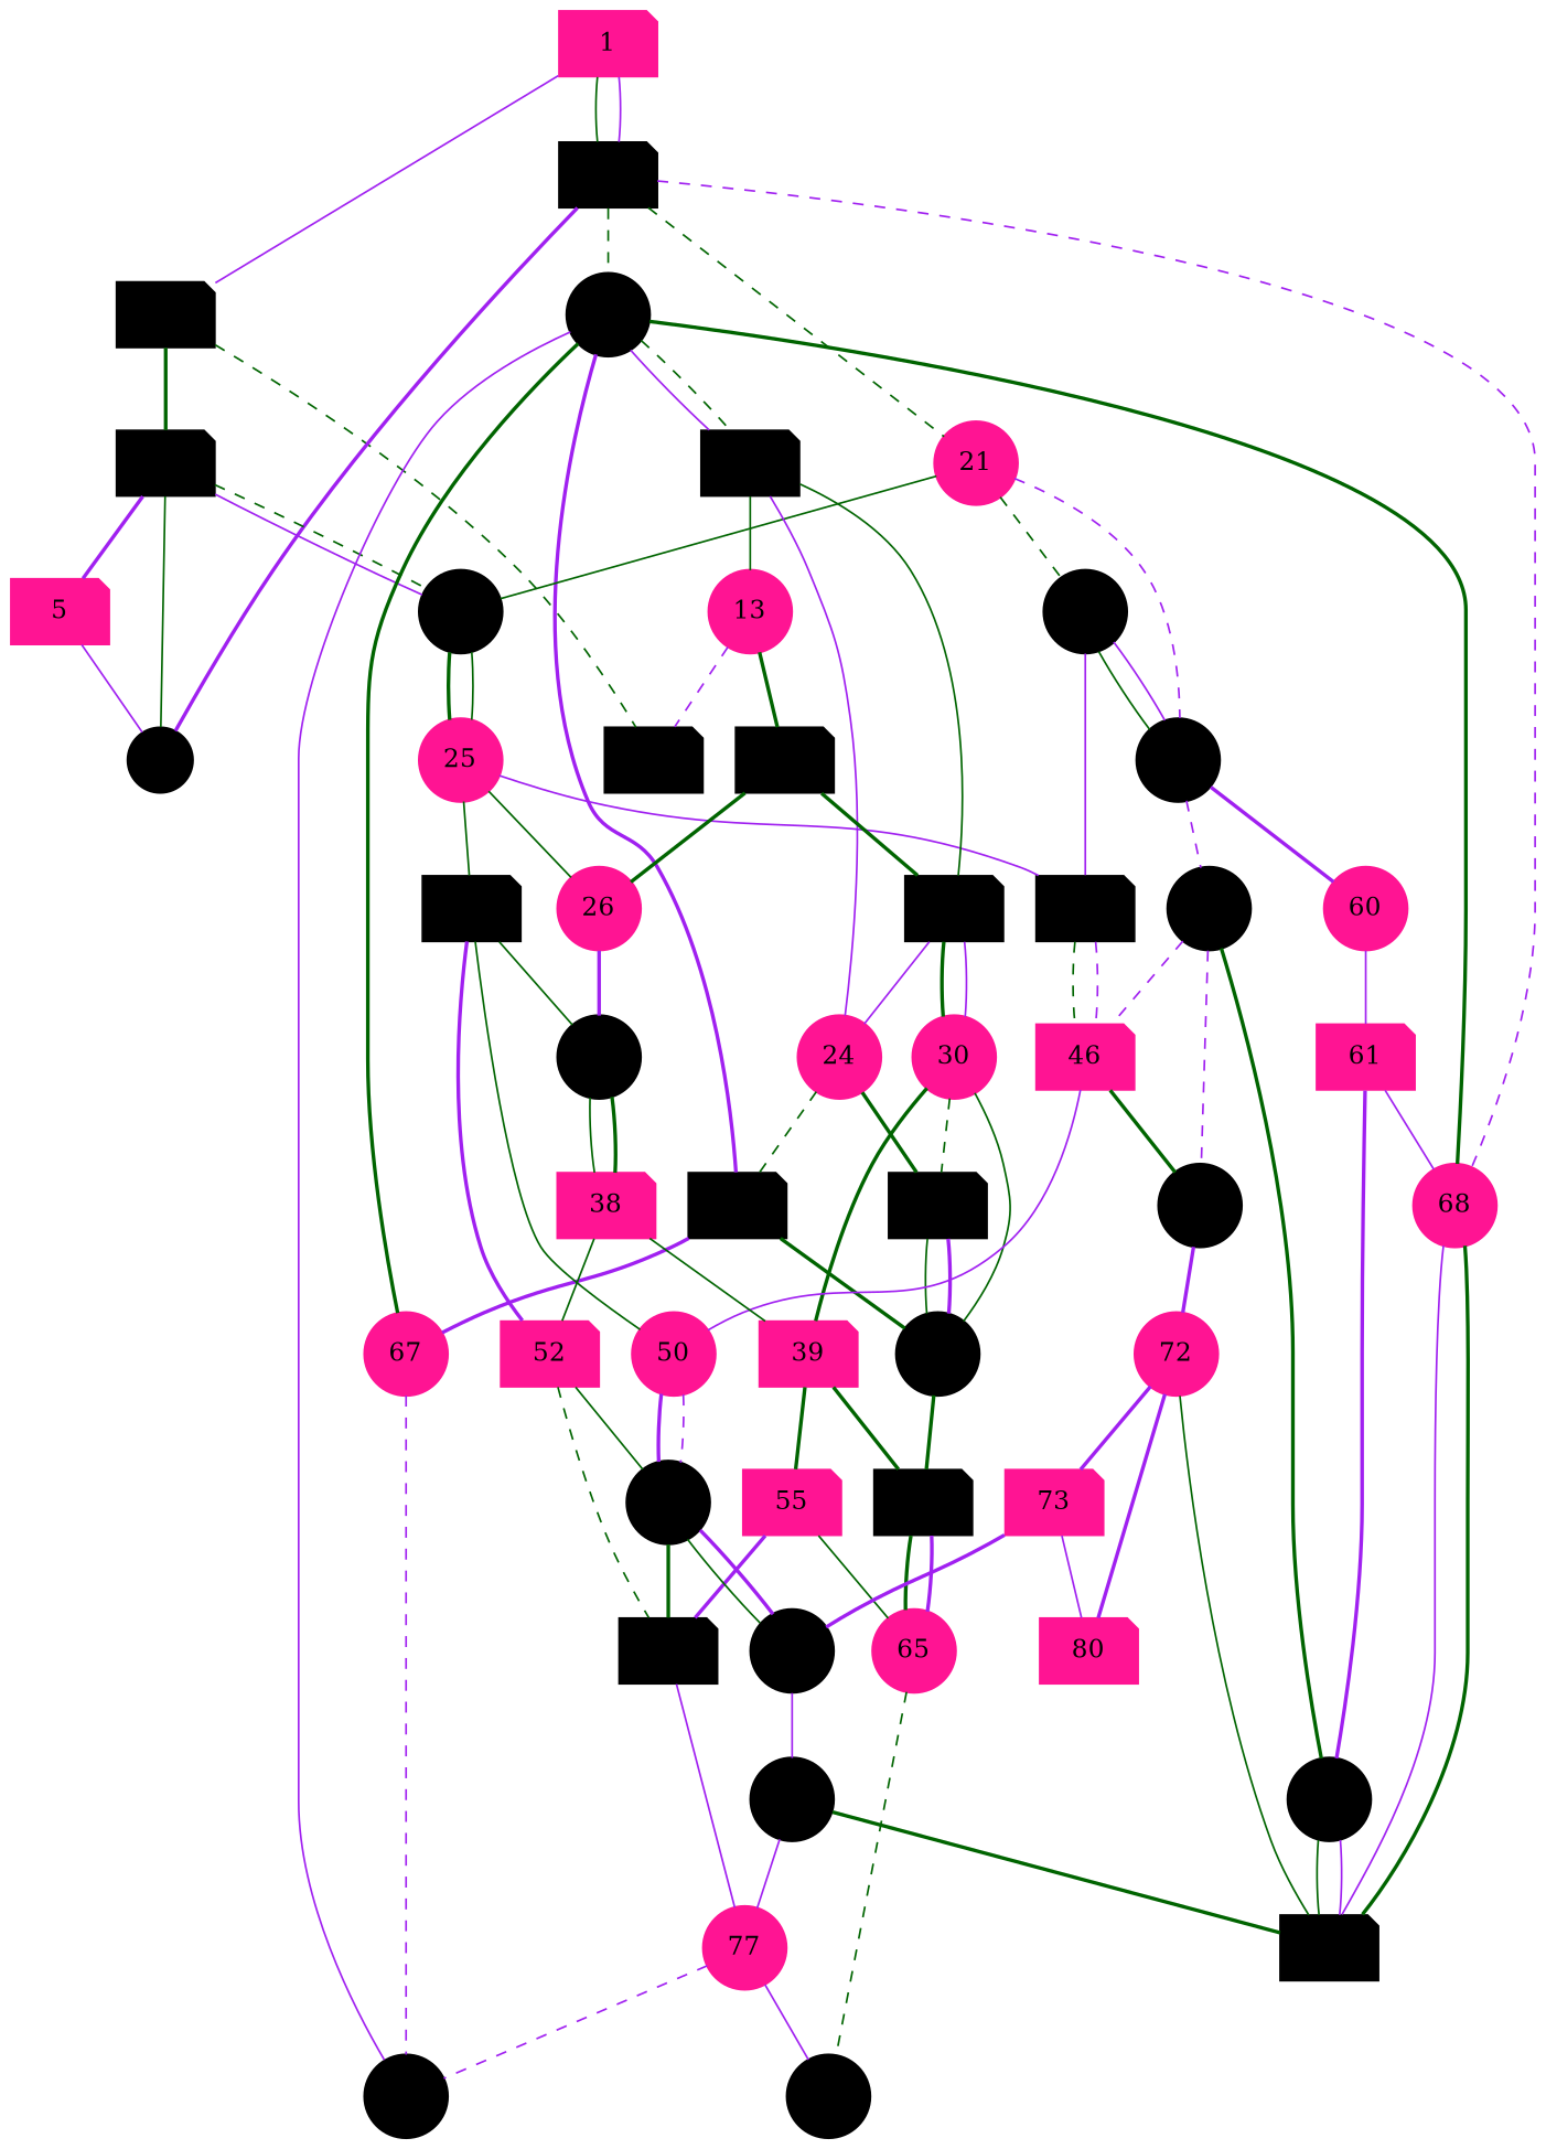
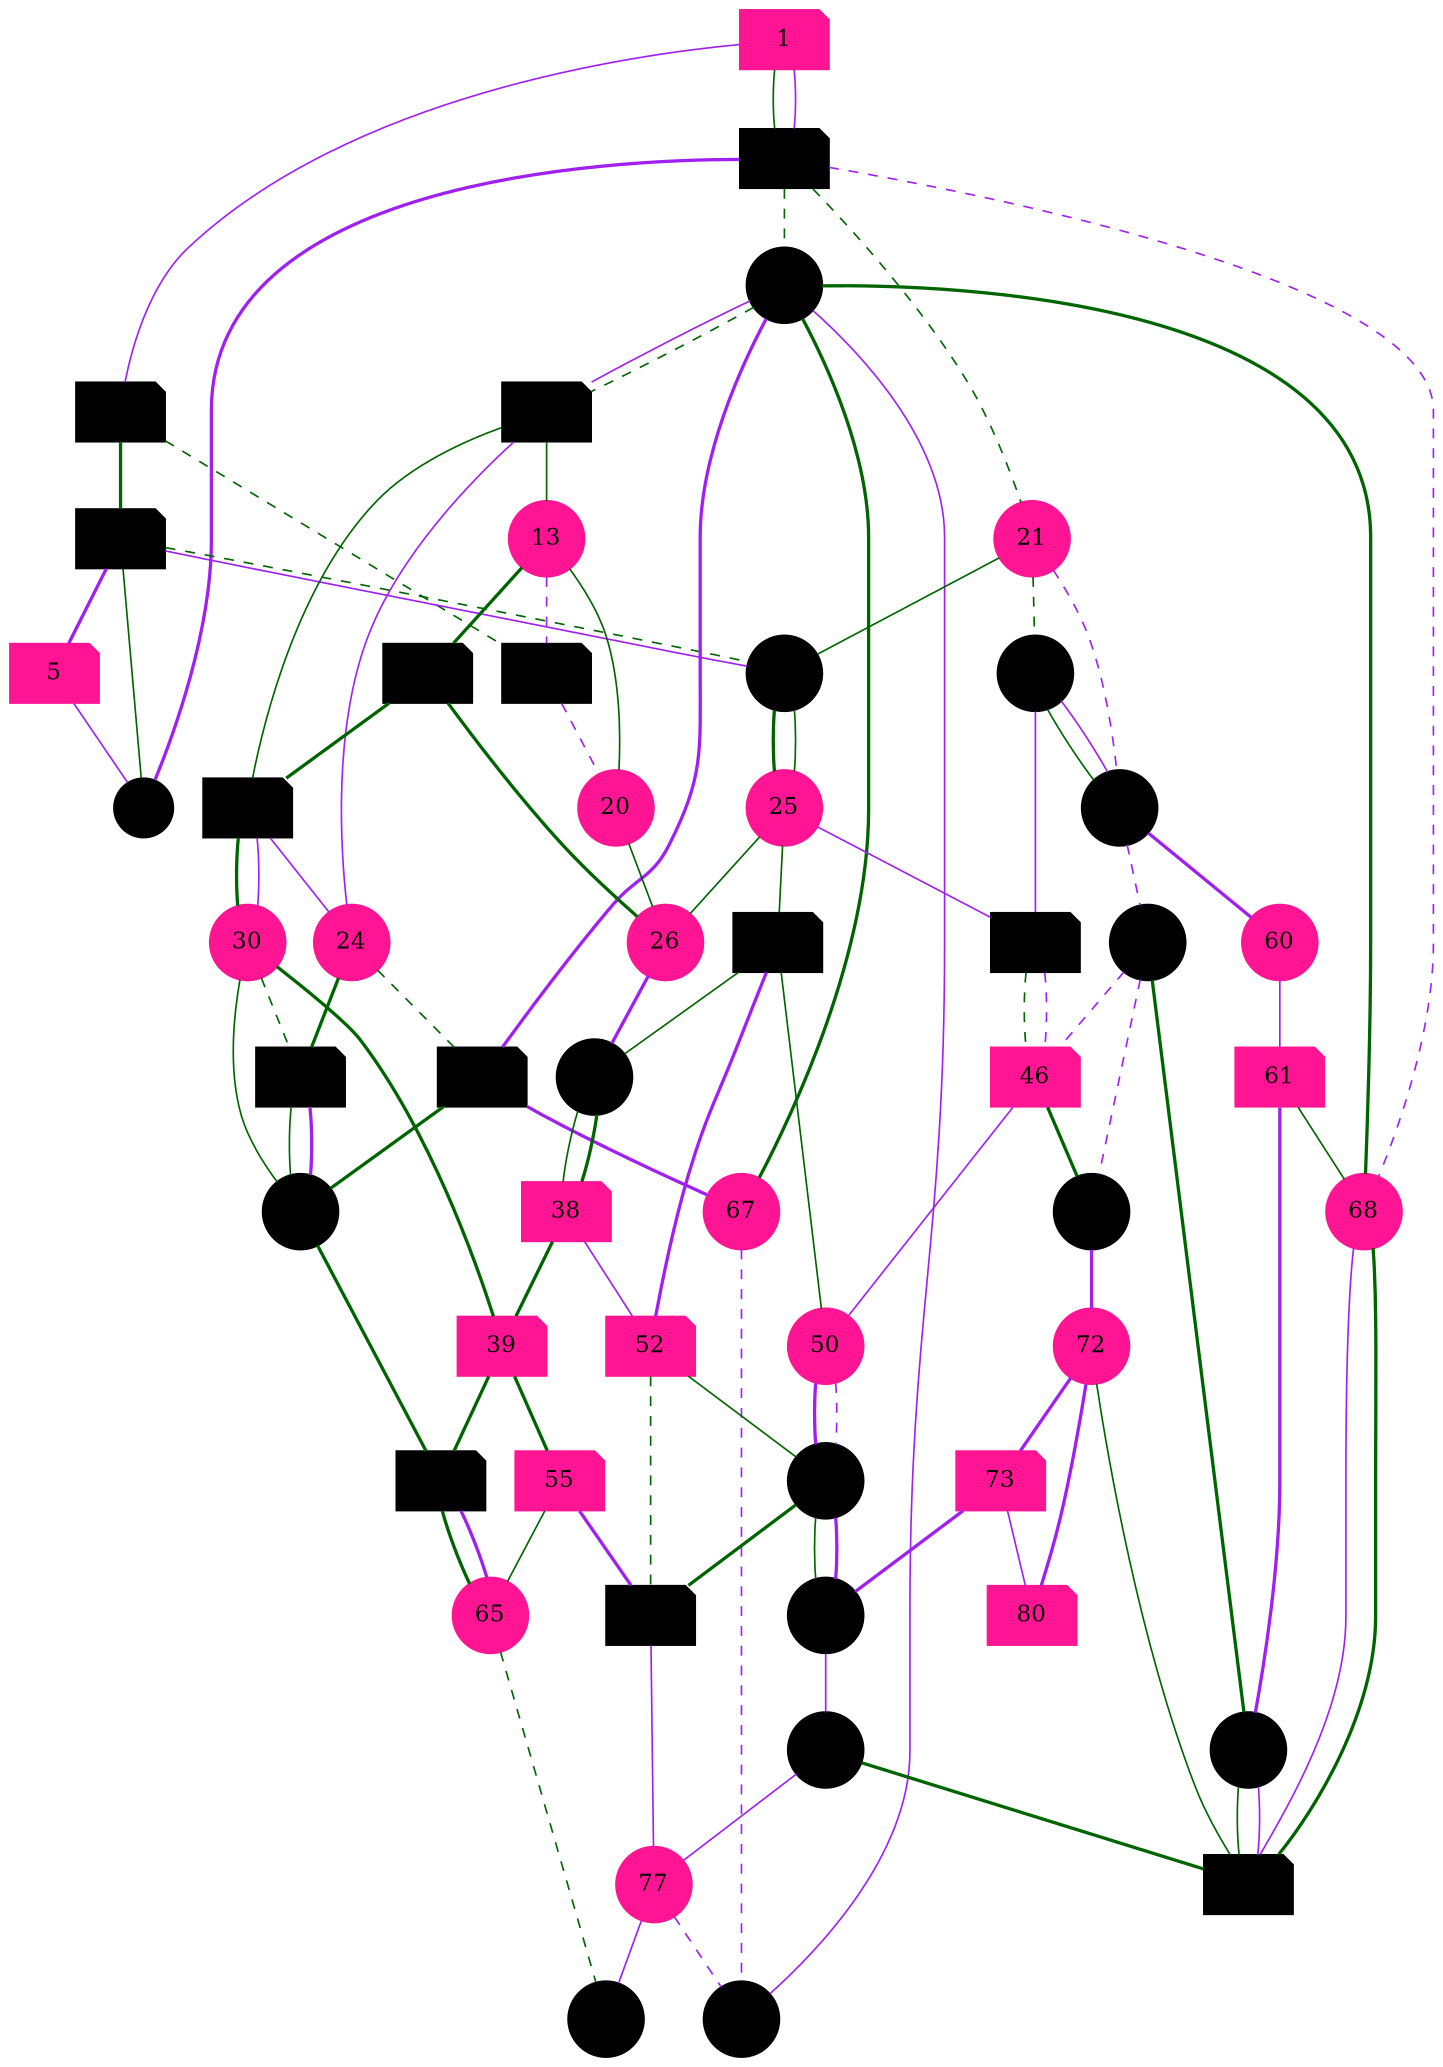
  graph {
    node [color=black shape=circle style=filled]
    edge [color=darkgreen style=solid]
    1 [color=deeppink shape=note]
    2 [shape=note super="+3"]
    7 [shape=note super="+8"]
    4 [shape=note super="+5"]
    14 [shape=note super="+15"]
    9
    10 [super="+82"]
    21 [color=deeppink super="+22"]
    n9 [color=deeppink label=68]
    n10 [color=deeppink label=5 shape=note]
    23
+   20 [color=deeppink]
    25 [color=deeppink super="+35"]
    11 [shape=note super="+12"]
    28 [shape=note super="+29"]
    67 [color=deeppink super="+68"]
    87 [super="+88"]
    33
    41 [super="+42"]
    85 [shape=note super="+86"]
    13 [color=deeppink super="+16"]
    18 [shape=note super="+19"]
    24 [color=deeppink super="+27"]
    43 [super="+44"]
    17 [shape=note]
    30 [color=deeppink super="+40"]
    31 [shape=note]
    26 [color=deeppink super="+32"]
    37
    39 [color=deeppink shape=note super="+47"]
    34 [shape=note]
    45 [super="+58"]
    60 [color=deeppink]
    36 [shape=note super="+51"]
    46 [color=deeppink shape=note super="+49"]
    50 [color=deeppink]
    52 [color=deeppink shape=note super="+53"]
    38 [color=deeppink shape=note super="+54"]
    48 [shape=note]
    55 [color=deeppink shape=note super="+71"]
    59
    56 [super="+57"]
    69 [shape=note super="+70"]
    65 [color=deeppink super="+66"]
    62
    61 [color=deeppink shape=note super="+64"]
    72 [color=deeppink super="+79"]
    83
    74 [super="+75"]
    77 [color=deeppink super="+78"]
    76
    73 [color=deeppink shape=note super="+81"]
    80 [color=deeppink shape=note]
    1 -- 2 [color=purple]
    1 -- 7
    1 -- 7 [color=purple]
    2 -- 4 [style=bold]
    2 -- 14 [style=dashed weight=2]
    7 -- 9 [color=purple style=bold]
    7 -- 10 [style=dashed]
    7 -- 21 [style=dashed]
    7 -- n9 [color=purple style=dashed]
    4 -- 9
    4 -- n10 [color=purple style=bold]
    4 -- 23 [color=purple]
    4 -- 23 [style=dashed]
+   14 -- 20 [color=purple style=dashed]
    10 -- n9 [style=bold]
    10 -- 11 [color=purple]
    10 -- 11 [style=dashed]
    10 -- 28 [color=purple style=bold]
    10 -- 67 [style=bold]
    10 -- 87 [color=purple]
    21 -- 23
    21 -- 33 [style=dashed]
    21 -- 41 [color=purple style=dashed]
    n9 -- 85 [color=purple]
    n9 -- 85 [style=bold]
    n10 -- 9 [color=purple]
    23 -- 25 [style=bold]
    23 -- 25
+   20 -- 26
    25 -- 26
    25 -- 34 [color=purple]
    25 -- 36
    11 -- 13
    11 -- 18
    11 -- 24 [color=purple]
    28 -- 67 [color=purple style=bold]
    28 -- 43 [style=bold]
    67 -- 87 [color=purple style=dashed]
    33 -- 41
    33 -- 41 [color=purple]
    33 -- 34 [color=purple]
    41 -- 45 [color=purple style=dashed]
    41 -- 60 [color=purple style=bold]
    13 -- 14 [color=purple style=dashed]
+   13 -- 20
    13 -- 17 [style=bold]
    18 -- 24 [color=purple]
    18 -- 30 [style=bold]
    18 -- 30 [color=purple]
    24 -- 28 [style=dashed]
    24 -- 31 [style=bold]
    43 -- 48 [style=bold]
    17 -- 18 [style=bold]
    17 -- 26 [style=bold]
    30 -- 43
    30 -- 31 [style=dashed]
    30 -- 39 [style=bold]
    31 -- 43
    31 -- 43 [color=purple style=bold]
    26 -- 37 [color=purple style=bold]
    37 -- 38
    37 -- 38 [style=bold]
    39 -- 48 [style=bold]
    39 -- 55 [style=bold]
    34 -- 46 [style=dashed]
    34 -- 46 [color=purple style=dashed]
    45 -- 46 [color=purple style=dashed]
    45 -- 59 [color=purple style=dashed]
    45 -- 62 [style=bold]
    60 -- 61 [color=purple weight=2]
    36 -- 37
    36 -- 50
    36 -- 52 [color=purple style=bold]
    46 -- 50 [color=purple]
    46 -- 59 [style=bold]
    50 -- 56 [color=purple style=bold]
    50 -- 56 [color=purple style=dashed]
    52 -- 56
    52 -- 69 [style=dashed]
-   38 -- 39
-   38 -- 52
+   38 -- 39 [style=bold]
+   38 -- 52 [color=purple]
    48 -- 65 [style=bold]
    48 -- 65 [color=purple style=bold]
    55 -- 69 [color=purple style=bold]
    55 -- 65
    59 -- 72 [color=purple style=bold]
    56 -- 69 [style=bold]
    56 -- 74
    56 -- 74 [color=purple style=bold]
    69 -- 77 [color=purple]
    65 -- 83 [style=dashed]
    62 -- 85
    62 -- 85 [color=purple]
-   61 -- n9 [color=purple]
+   61 -- n9
    61 -- 62 [color=purple style=bold]
    72 -- 85
    72 -- 73 [color=purple style=bold]
    72 -- 80 [color=purple style=bold]
    74 -- 76 [color=purple]
    77 -- 87 [color=purple style=dashed]
    77 -- 83 [color=purple]
    76 -- 85 [style=bold]
    76 -- 77 [color=purple]
    73 -- 74 [color=purple style=bold]
    73 -- 80 [color=purple]
  }
